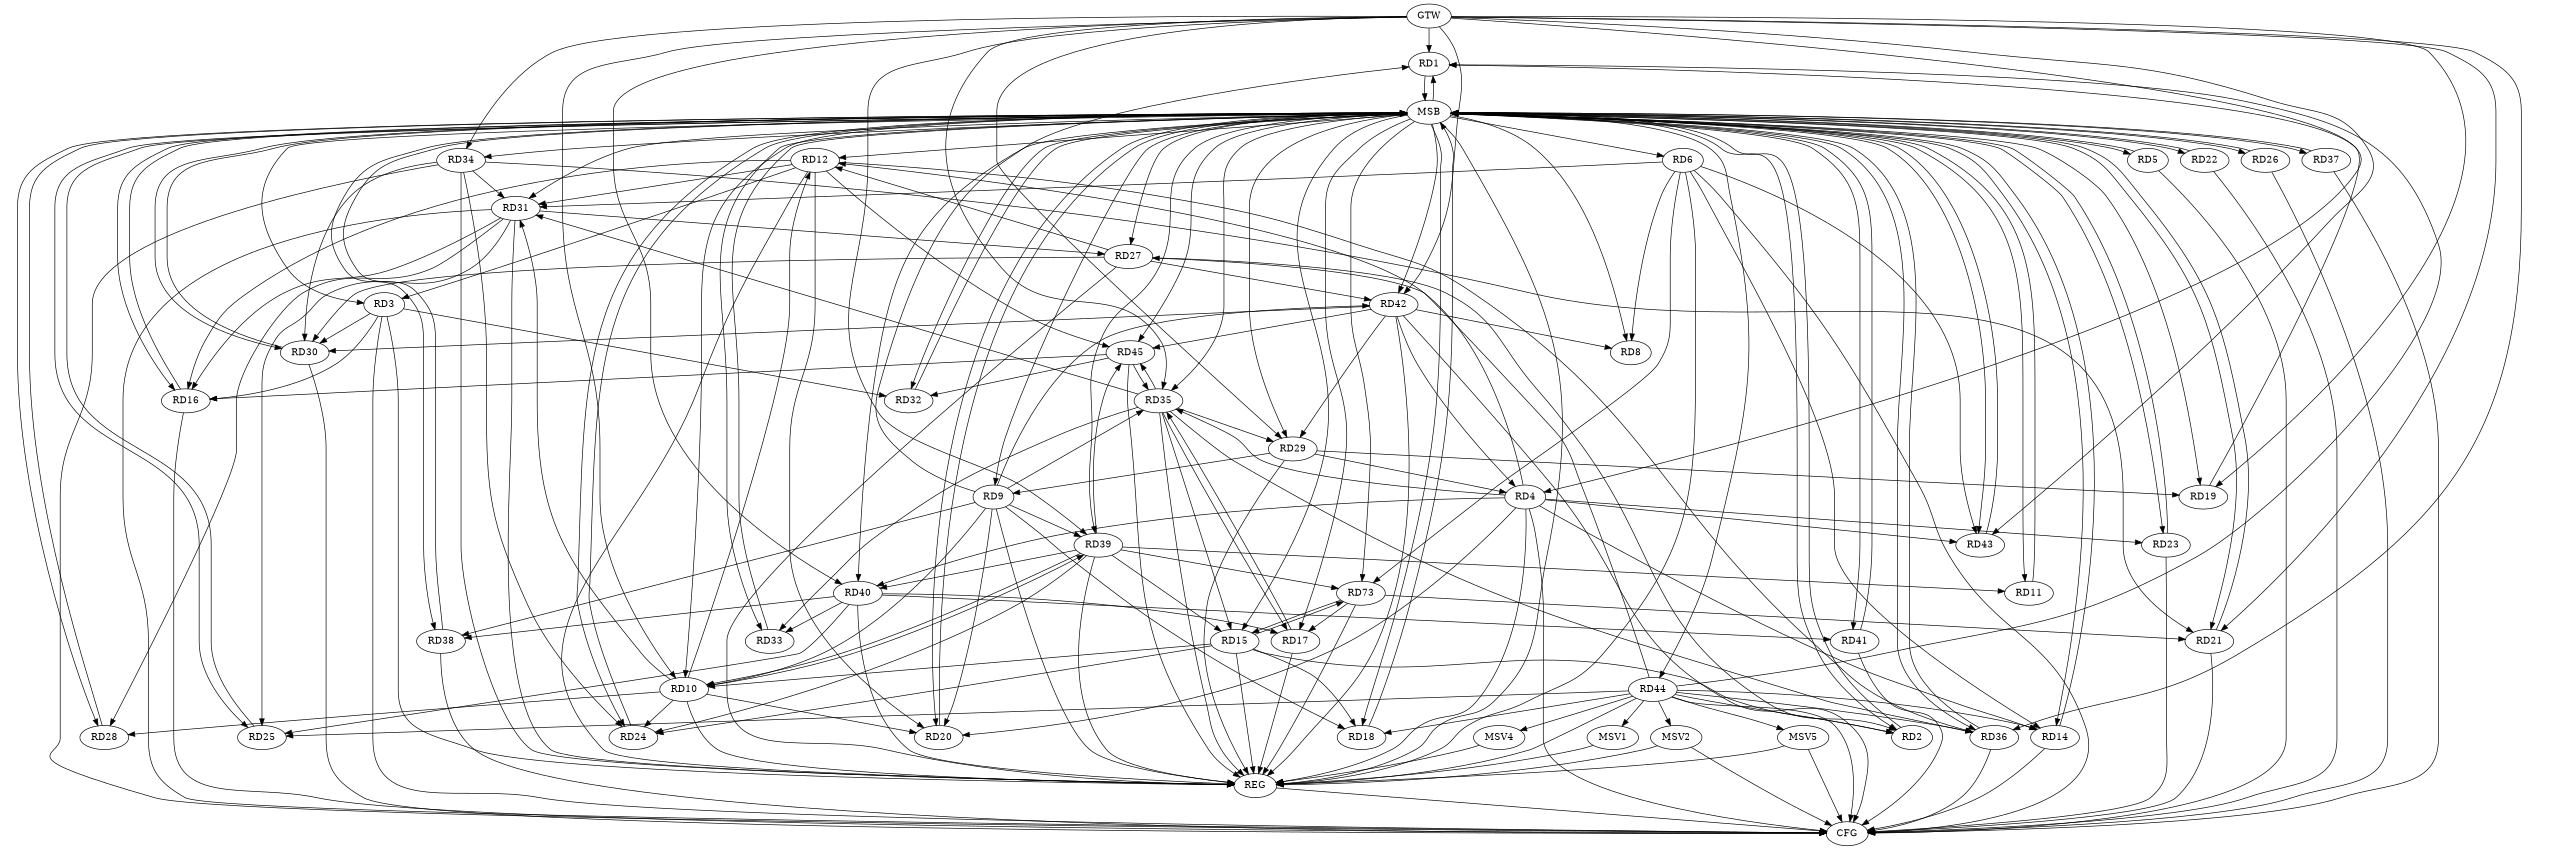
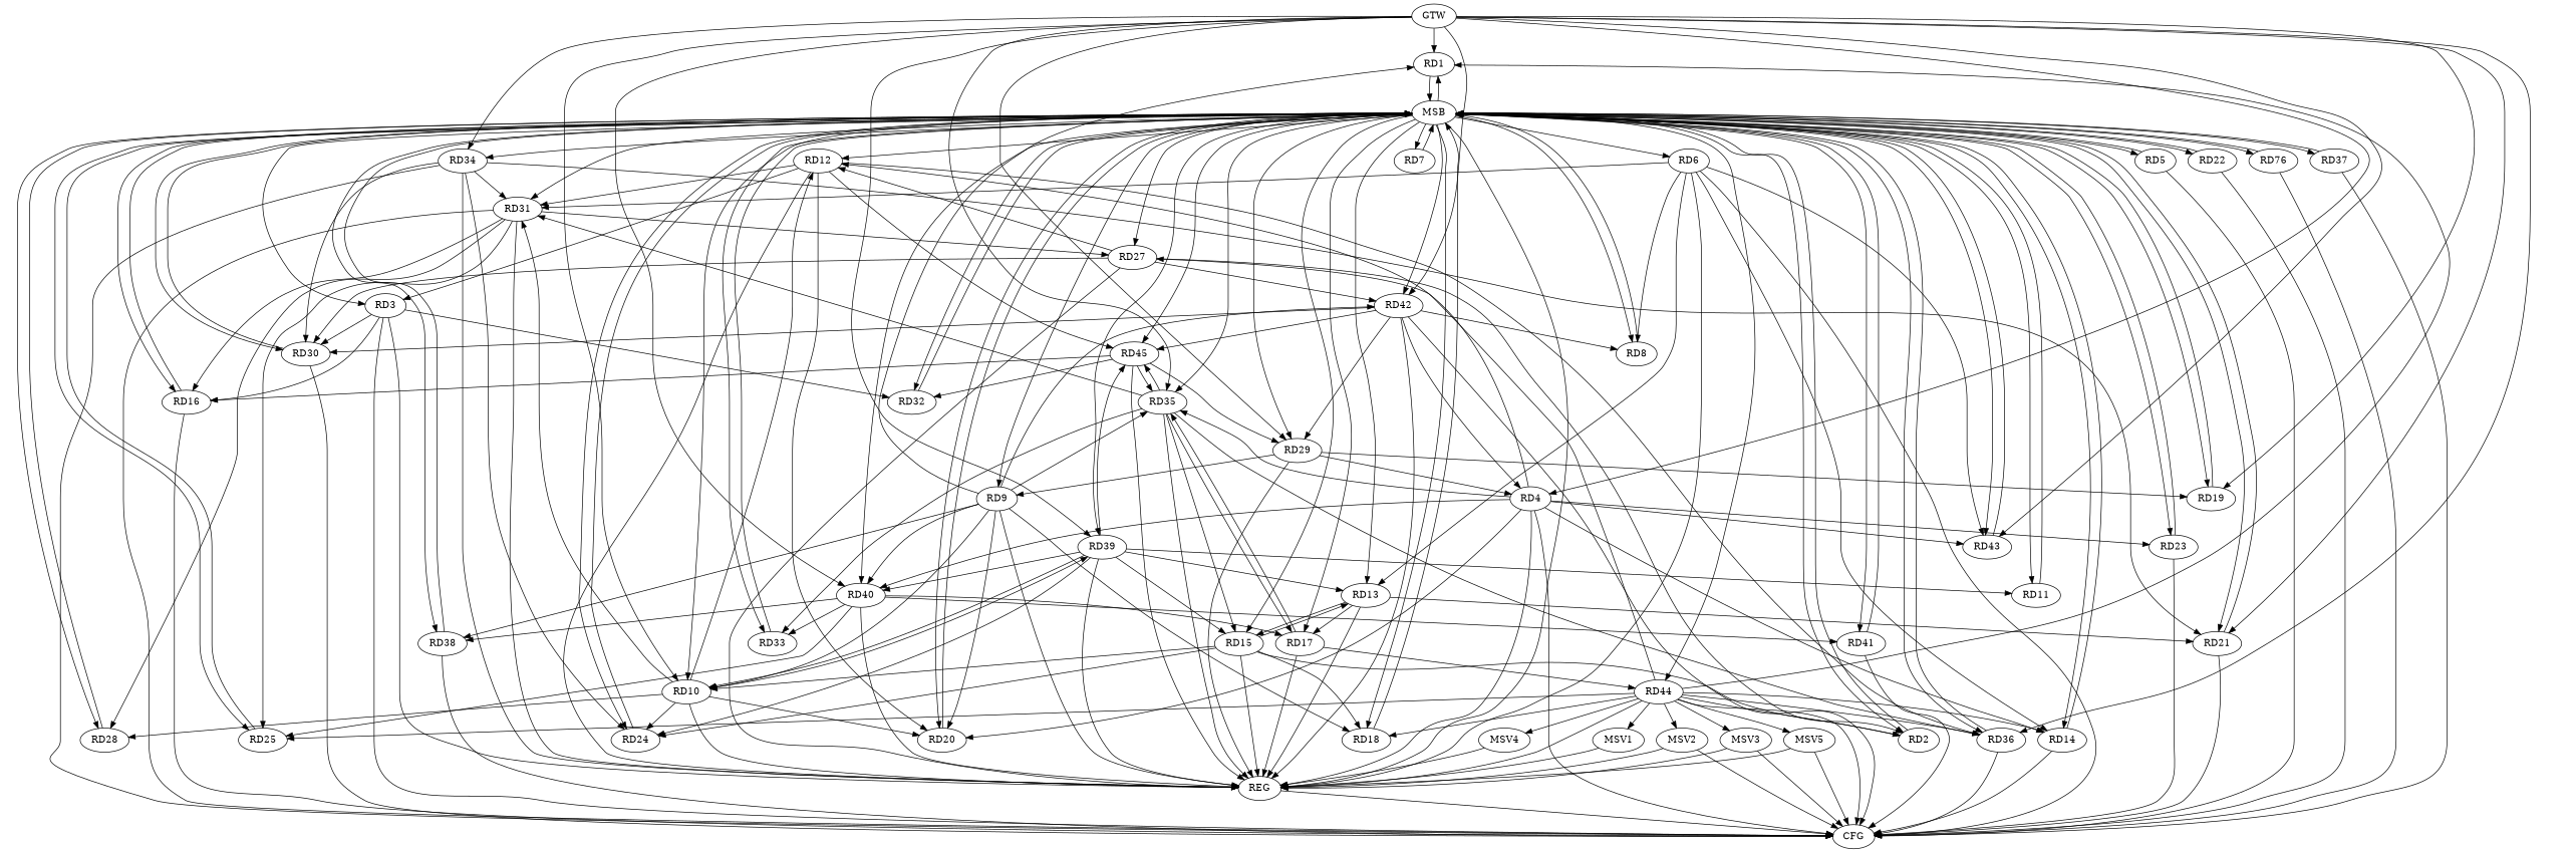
  strict digraph {
    n1 [label=RD1]
    n2 [label=MSB]
    n3 [label=RD2]
    n4 [label=RD3]
    n5 [label=RD16]
    n6 [label=RD30]
    n7 [label=RD32]
    n8 [label=REG]
    n9 [label=RD12]
    n10 [label=RD14]
    n11 [label=RD20]
    n12 [label=RD23]
    n13 [label=RD35]
    n14 [label=RD40]
    n15 [label=RD43]
    n16 [label=RD5]
    n17 [label=RD6]
    n18 [label=RD8]
-   n19 [label=RD73]
+   n19 [label=RD13]
    n20 [label=RD31]
+   n21 [label=RD7]
    n22 [label=RD9]
    n23 [label=RD10]
    n24 [label=RD18]
    n25 [label=RD38]
    n26 [label=RD39]
    n27 [label=RD42]
    n28 [label=RD28]
    n29 [label=RD45]
    n30 [label=RD11]
    n31 [label=RD36]
    n32 [label=RD15]
    n33 [label=RD17]
    n34 [label=RD21]
    n35 [label=RD24]
    n36 [label=RD44]
    n37 [label=RD19]
    n38 [label=RD22]
    n39 [label=RD25]
-   n40 [label=RD26]
+   n40 [label=RD76]
    n41 [label=RD27]
    n42 [label=RD29]
    n43 [label=RD33]
    n44 [label=RD34]
    n45 [label=RD37]
    n46 [label=RD41]
    n47 [label=CFG]
    n48 [label=RD4]
    n49 [label=MSV1]
    n50 [label=MSV2]
+   n51 [label=MSV3]
    n52 [label=MSV4]
    n53 [label=MSV5]
    n54 [label=GTW]
    n1 -> n2
    n2 -> n1
    n2 -> n3
    n2 -> n4
    n2 -> n5
    n2 -> n6
    n2 -> n7
    n2 -> n8
    n2 -> n9
    n2 -> n10
    n2 -> n11
    n2 -> n12
    n2 -> n13
    n2 -> n14
    n2 -> n15
    n2 -> n16
    n2 -> n17
    n2 -> n18
    n2 -> n19
    n2 -> n20
+   n2 -> n21
    n2 -> n22
    n2 -> n23
    n2 -> n24
    n2 -> n25
    n2 -> n26
    n2 -> n27
    n2 -> n28
    n2 -> n29
    n2 -> n30
    n2 -> n31
    n2 -> n32
    n2 -> n33
    n2 -> n34
    n2 -> n35
    n2 -> n36
    n2 -> n37
    n2 -> n38
    n2 -> n39
    n2 -> n40
    n2 -> n41
    n2 -> n42
    n2 -> n43
    n2 -> n44
    n2 -> n45
    n2 -> n46
    n3 -> n2
    n4 -> n5
    n4 -> n6
    n4 -> n7
    n4 -> n8
    n4 -> n47
    n5 -> n2
    n5 -> n47
    n6 -> n2
    n6 -> n47
    n7 -> n2
    n8 -> n47
    n9 -> n4
-   n9 -> n5
    n9 -> n8
    n9 -> n11
    n9 -> n20
    n9 -> n29
    n9 -> n31
    n10 -> n2
    n10 -> n47
    n11 -> n2
    n12 -> n2
    n12 -> n47
    n13 -> n8
    n13 -> n20
    n13 -> n29
    n13 -> n31
    n13 -> n32
    n13 -> n33
-   n13 -> n42
+   n29 -> n42
    n13 -> n43
    n14 -> n8
    n14 -> n25
    n14 -> n33
    n14 -> n39
    n14 -> n43
    n14 -> n46
    n15 -> n2
    n16 -> n2
    n16 -> n47
    n17 -> n8
    n17 -> n10
    n17 -> n15
    n17 -> n18
    n17 -> n19
    n17 -> n20
    n17 -> n47
+   n18 -> n2
    n19 -> n8
    n19 -> n32
    n19 -> n33
    n19 -> n34
    n20 -> n5
    n20 -> n8
    n20 -> n28
    n20 -> n39
    n20 -> n41
    n20 -> n47
+   n21 -> n2
    n22 -> n1
    n22 -> n8
    n22 -> n11
    n22 -> n13
    n22 -> n23
    n22 -> n24
    n22 -> n25
-   n22 -> n26
+   n22 -> n14
    n22 -> n27
    n23 -> n8
    n23 -> n9
    n23 -> n11
    n23 -> n20
    n23 -> n26
    n23 -> n28
    n23 -> n35
    n24 -> n2
    n25 -> n2
    n25 -> n47
    n26 -> n8
    n26 -> n14
    n26 -> n19
    n26 -> n23
    n26 -> n29
    n26 -> n30
    n26 -> n32
    n26 -> n35
    n27 -> n6
    n27 -> n8
    n27 -> n18
    n27 -> n29
    n27 -> n42
    n27 -> n47
    n27 -> n48
    n28 -> n2
    n29 -> n5
    n29 -> n7
    n29 -> n8
    n29 -> n13
    n30 -> n2
    n31 -> n2
    n31 -> n47
    n32 -> n3
    n32 -> n8
    n32 -> n19
    n32 -> n23
    n32 -> n24
    n32 -> n35
    n33 -> n8
    n33 -> n13
+   n33 -> n36
    n34 -> n2
    n34 -> n47
    n35 -> n2
    n36 -> n1
    n36 -> n3
    n36 -> n8
    n36 -> n10
    n36 -> n24
    n36 -> n31
    n36 -> n39
    n36 -> n41
    n36 -> n47
    n36 -> n49
    n36 -> n50
+   n36 -> n51
    n36 -> n52
    n36 -> n53
-   n37 -> n1
+   n37 -> n2
    n38 -> n2
    n38 -> n47
    n39 -> n2
    n40 -> n2
    n40 -> n47
    n41 -> n3
    n41 -> n6
    n41 -> n8
    n41 -> n9
    n41 -> n27
    n42 -> n8
    n42 -> n22
    n42 -> n37
    n42 -> n48
    n43 -> n2
    n44 -> n6
    n44 -> n8
    n44 -> n20
    n44 -> n34
    n44 -> n35
    n44 -> n47
    n45 -> n2
    n45 -> n47
    n46 -> n2
    n46 -> n47
    n48 -> n8
    n48 -> n9
    n48 -> n10
    n48 -> n11
    n48 -> n12
    n48 -> n13
    n48 -> n14
    n48 -> n15
    n48 -> n47
    n49 -> n8
    n50 -> n8
    n50 -> n47
+   n51 -> n8
+   n51 -> n47
    n52 -> n8
    n53 -> n8
    n53 -> n47
    n54 -> n1
    n54 -> n13
    n54 -> n14
    n54 -> n15
    n54 -> n23
    n54 -> n26
    n54 -> n27
    n54 -> n31
    n54 -> n34
    n54 -> n37
    n54 -> n42
    n54 -> n44
    n54 -> n48
  }
